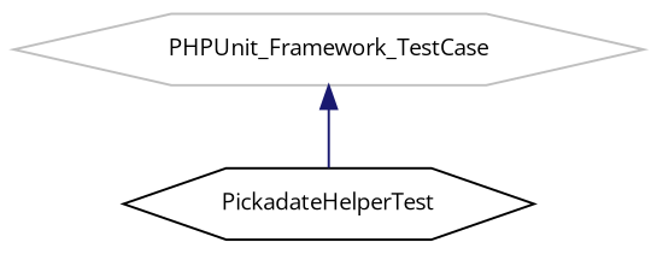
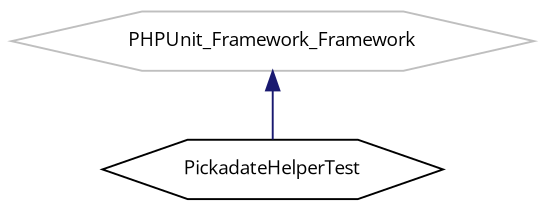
  digraph {
    rankdir=TB
    fontname="Open Sans"
    node [fillcolor=white fontname="Open Sans" fontsize=10 shape=hexagon style=filled]
-   n1 [color=grey75 height=0.2 label=PHPUnit_Framework_TestCase width=0.4]
+   n1 [color=grey75 height=0.2 label=PHPUnit_Framework_Framework width=0.4]
    n2 [color=black height=0.2 label=PickadateHelperTest width=0.4]
    n1 -> n2 [color=midnightblue dir=back fontname="Open Sans" fontsize=10 labelfontname=Helvetica labelfontsize=10 style=solid]
  }
